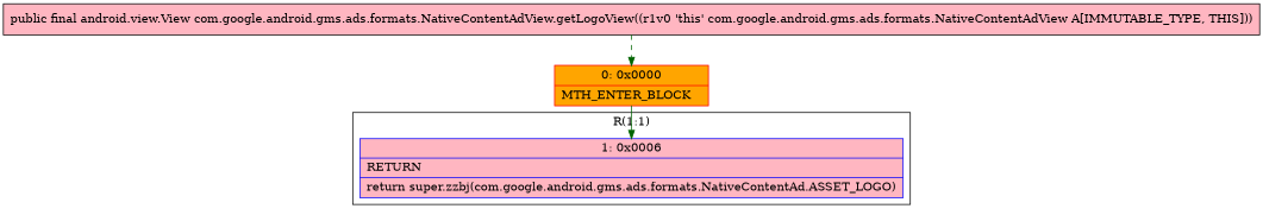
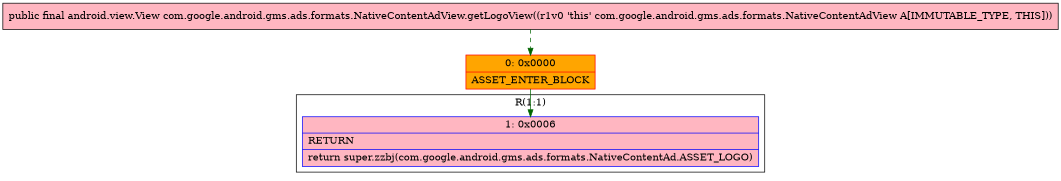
  digraph {
    node [shape=record style=filled fillcolor=lightpink]
    edge [color=darkgreen]
    n1 [color=blue label="{1\:\ 0x0006|RETURN\l|return super.zzbj(com.google.android.gms.ads.formats.NativeContentAd.ASSET_LOGO)\l}"]
-   n2 [color=red label="{0\:\ 0x0000|MTH_ENTER_BLOCK\l}" fillcolor=orange]
+   n2 [color=red label="{0\:\ 0x0000|ASSET_ENTER_BLOCK\l}" fillcolor=orange]
    n3 [label="{public final android.view.View com.google.android.gms.ads.formats.NativeContentAdView.getLogoView((r1v0 'this' com.google.android.gms.ads.formats.NativeContentAdView A[IMMUTABLE_TYPE, THIS])) }"]
    subgraph cluster_1 {
      label="R(1:1)"
      n1
    }
    n2 -> n1 [style=solid]
    n3 -> n2 [style=dashed]
  }
